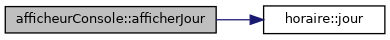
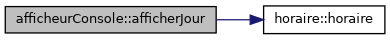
  digraph {
    rankdir=LR
    node [color=black fontname=Helvetica fontsize=10 shape=record style=filled]
    n1 [fillcolor=grey75 fontcolor=black height=0.2 label="afficheurConsole::afficherJour" width=0.4]
-   n2 [fillcolor=white height=0.2 label="horaire::jour" width=0.4]
+   n2 [fillcolor=white height=0.2 label="horaire::horaire" width=0.4]
    n1 -> n2 [color=midnightblue fontname=Helvetica fontsize=10 labelfontname=Helvetica labelfontsize=10 style=solid]
  }
